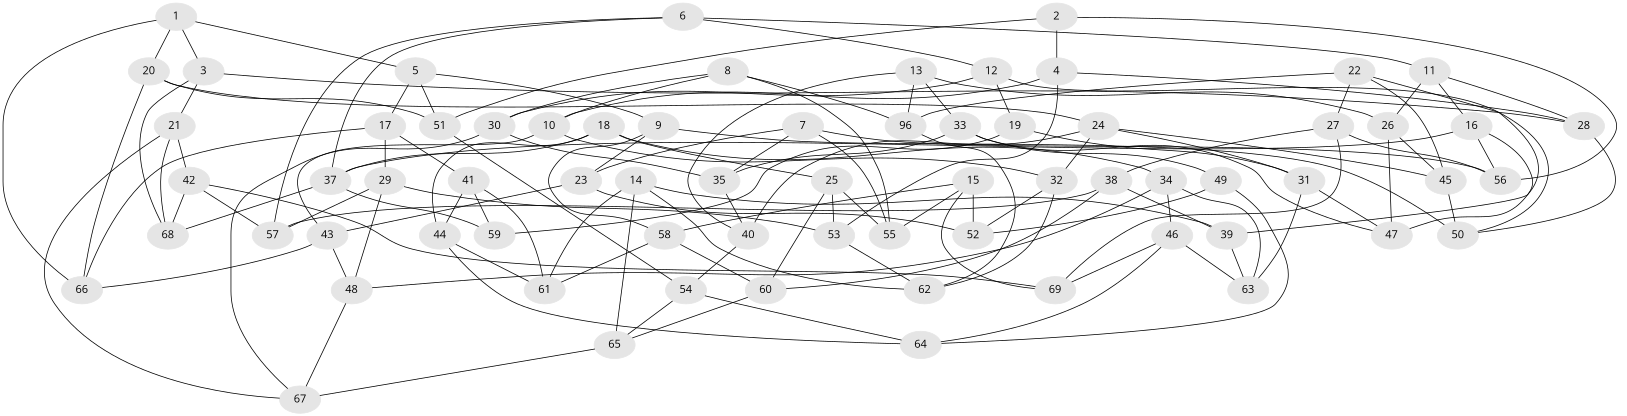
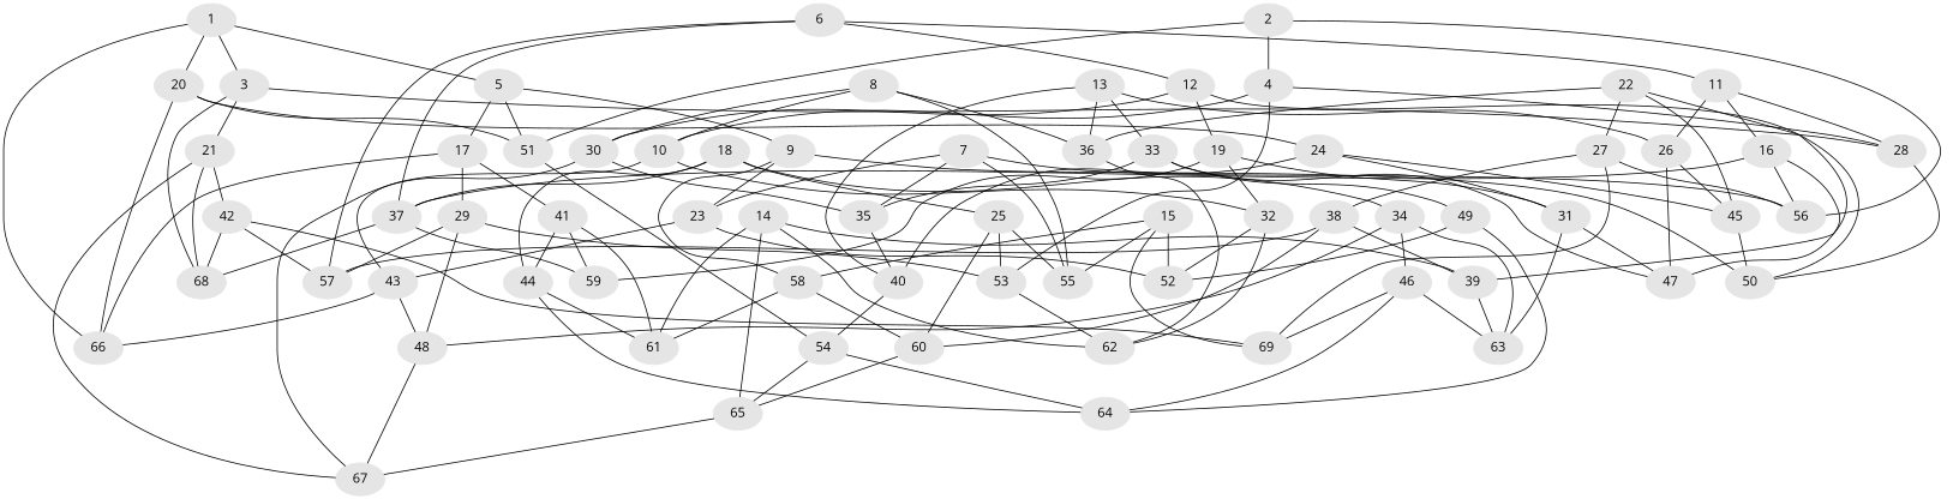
  graph {
    fontname="Open Sans"
    node [color=gray90 fontname="Open Sans" style=filled]
    edge [fontname="Open Sans"]
    1
    3
    5
    20
    66
    21
    28
    68
    51
    9
    17
    24
    2
    4
    56
    10
    53
    54
    42
    67
    50
    32
    43
    62
    23
    58
    29
    41
    6
    11
    12
    37
    57
    16
    26
    30
    19
    59
    7
    35
    55
    52
    40
    8
-   36 [label=96]
+   36
    61
    60
    48
    47
    45
    31
    13
    33
    49
    14
    39
    65
    63
    15
    69
    44
    18
    25
    34
    46
    64
    22
    27
    38
    1 -- 3
    1 -- 5
    1 -- 20
    1 -- 66
    3 -- 21
    3 -- 28
    3 -- 68
    5 -- 51
    5 -- 9
    5 -- 17
    20 -- 66
    20 -- 51
    20 -- 24
    21 -- 68
    21 -- 42
    21 -- 67
    28 -- 50
    51 -- 54
    9 -- 50
    9 -- 23
    9 -- 58
    17 -- 66
    17 -- 29
    17 -- 41
    24 -- 40
    24 -- 45
    24 -- 31
    2 -- 51
    2 -- 4
    2 -- 56
    4 -- 28
    4 -- 10
    4 -- 53
    10 -- 32
    10 -- 43
    53 -- 62
    54 -- 65
    54 -- 64
    42 -- 68
    42 -- 57
    42 -- 69
    32 -- 62
    32 -- 52
    43 -- 66
    43 -- 48
    23 -- 43
    23 -- 52
    58 -- 61
    58 -- 60
    29 -- 53
    29 -- 57
    29 -- 48
    41 -- 59
    41 -- 61
    41 -- 44
    6 -- 11
    6 -- 12
    6 -- 37
    6 -- 57
    11 -- 28
    11 -- 16
    11 -- 26
    12 -- 50
    12 -- 30
    12 -- 19
    37 -- 68
    37 -- 59
    16 -- 56
    16 -- 37
    16 -- 47
    26 -- 47
    26 -- 45
    30 -- 67
    30 -- 35
-   24 -- 32
+   19 -- 32
    19 -- 59
    19 -- 31
    7 -- 56
    7 -- 23
    7 -- 35
    7 -- 55
    35 -- 40
    40 -- 54
    8 -- 10
    8 -- 30
    8 -- 55
    8 -- 36
    36 -- 62
    60 -- 65
    48 -- 67
    45 -- 50
    31 -- 47
    31 -- 63
    13 -- 26
    13 -- 40
    13 -- 36
    13 -- 33
    33 -- 35
    33 -- 47
    33 -- 49
    49 -- 52
    49 -- 64
    14 -- 62
    14 -- 61
    14 -- 39
    14 -- 65
    39 -- 63
    65 -- 67
    15 -- 58
    15 -- 55
    15 -- 52
    15 -- 69
    44 -- 61
    44 -- 64
    18 -- 37
    18 -- 44
    18 -- 25
    18 -- 34
    25 -- 53
    25 -- 55
    25 -- 60
    34 -- 48
    34 -- 63
    34 -- 46
    46 -- 63
    46 -- 69
    46 -- 64
    22 -- 36
    22 -- 45
    22 -- 39
    22 -- 27
    27 -- 56
    27 -- 69
    27 -- 38
    38 -- 57
    38 -- 60
    38 -- 39
  }
